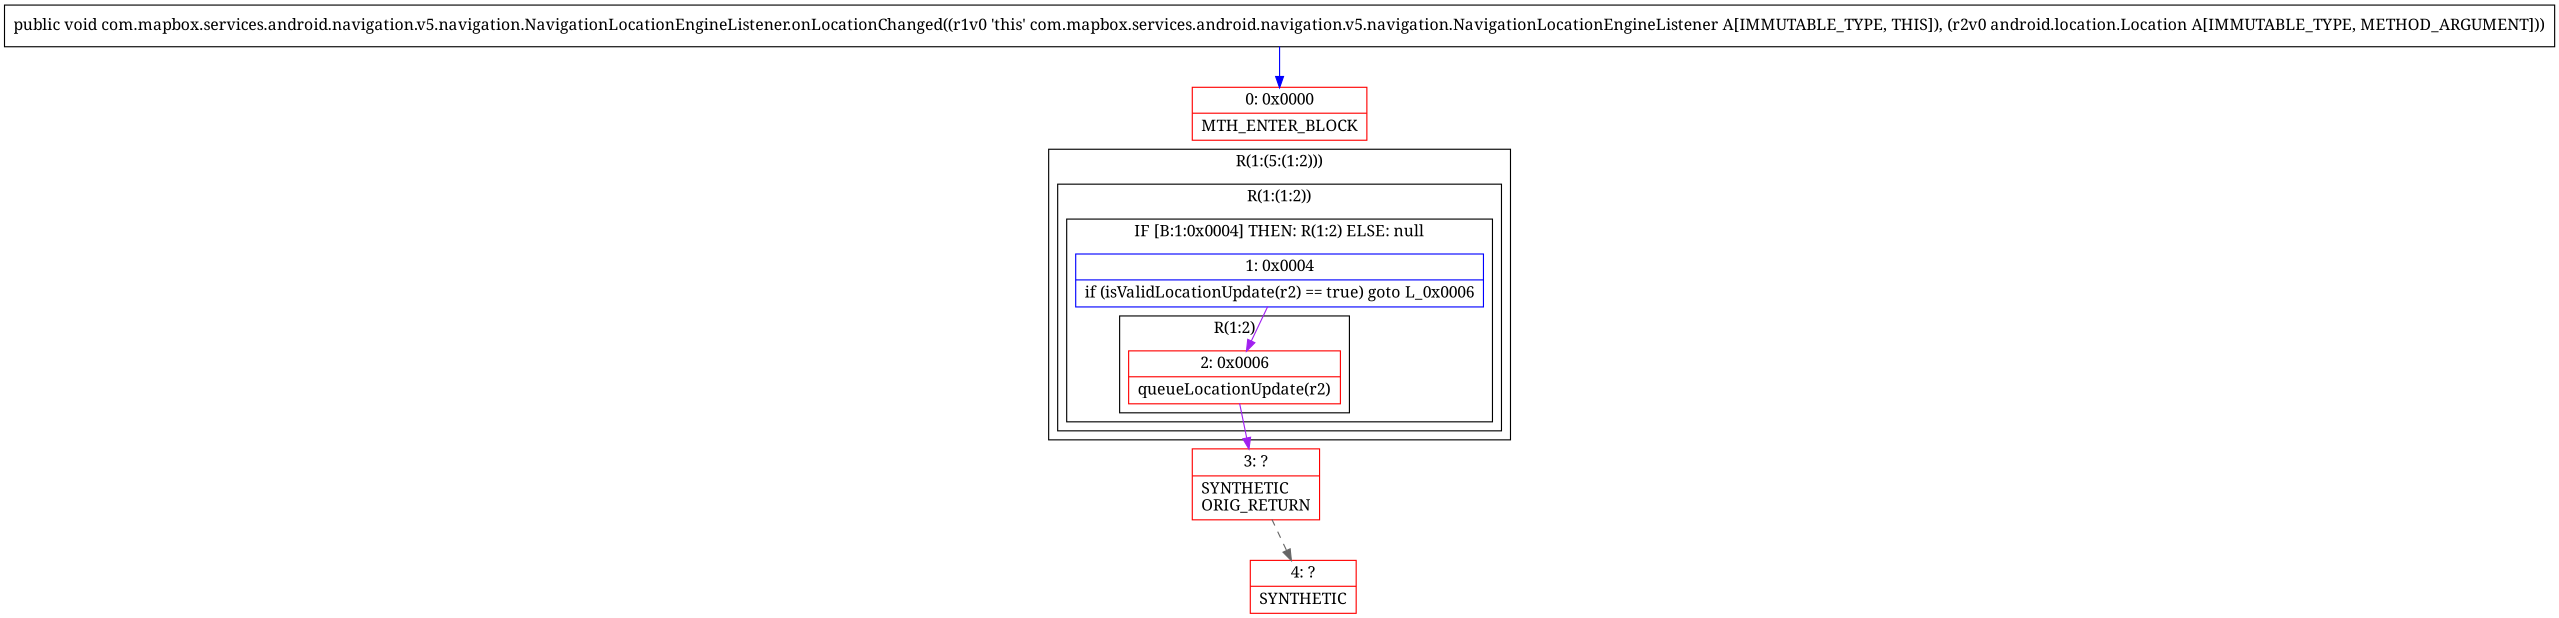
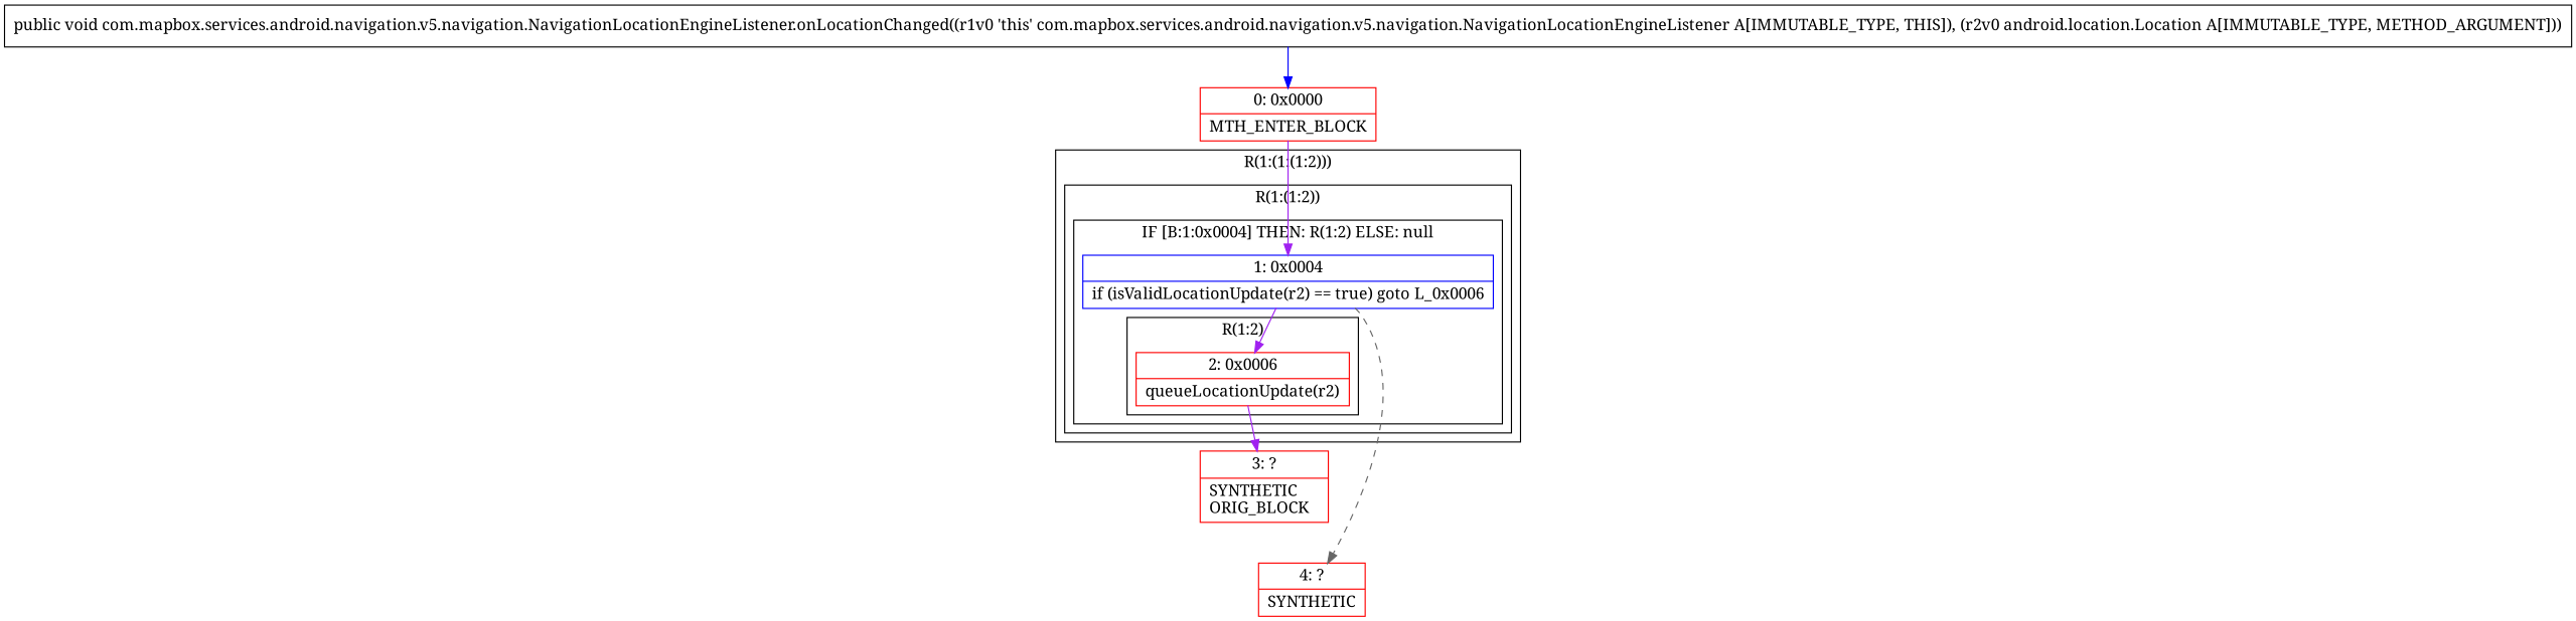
  digraph {
    fontname="Noto Serif"
    node [color=red fontname="Noto Serif" shape=record]
    edge [color=purple fontname="Noto Serif"]
    n1 [label="{2\:\ 0x0006|queueLocationUpdate(r2)\l}"]
    n2 [color=blue label="{1\:\ 0x0004|if (isValidLocationUpdate(r2) == true) goto L_0x0006\l}"]
-   n3 [label="{3\:\ ?|SYNTHETIC\lORIG_RETURN\l}"]
+   n3 [label="{3\:\ ?|SYNTHETIC\lORIG_BLOCK\l}"]
    n4 [label="{4\:\ ?|SYNTHETIC\l}"]
    n5 [label="{0\:\ 0x0000|MTH_ENTER_BLOCK\l}"]
    n6 [label="{public void com.mapbox.services.android.navigation.v5.navigation.NavigationLocationEngineListener.onLocationChanged((r1v0 'this' com.mapbox.services.android.navigation.v5.navigation.NavigationLocationEngineListener A[IMMUTABLE_TYPE, THIS]), (r2v0 android.location.Location A[IMMUTABLE_TYPE, METHOD_ARGUMENT])) }" color=""]
    subgraph cluster_1 {
-     label="R(1:(5:(1:2)))"
+     label="R(1:(1:(1:2)))"
      subgraph cluster_2 {
        label="R(1:(1:2))"
        subgraph cluster_3 {
          label="IF [B:1:0x0004] THEN: R(1:2) ELSE: null"
          n2
          subgraph cluster_4 {
            label="R(1:2)"
            n1
          }
        }
      }
    }
    n1 -> n3
    n2 -> n1
-   n3 -> n4 [color=gray40 style=dashed]
+   n2 -> n4 [color=gray40 style=dashed]
+   n5 -> n2
    n6 -> n5 [color=blue]
  }
